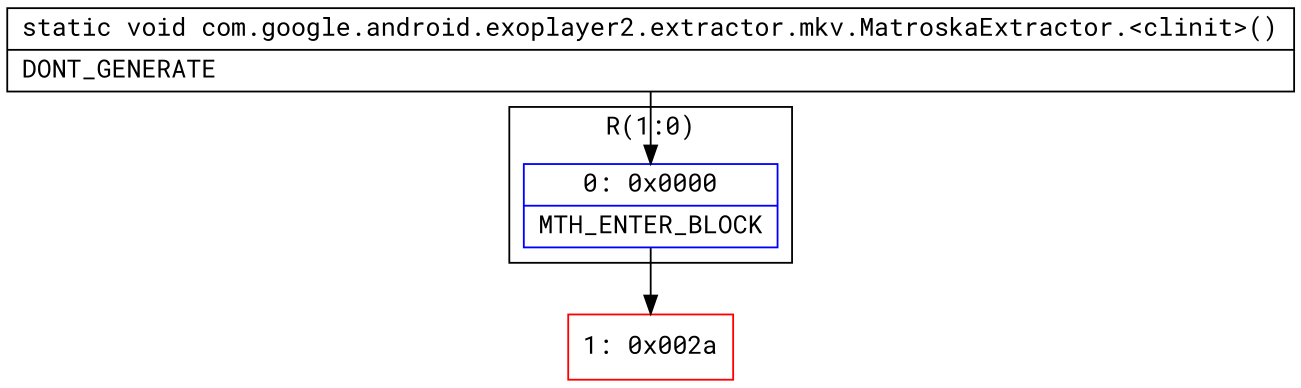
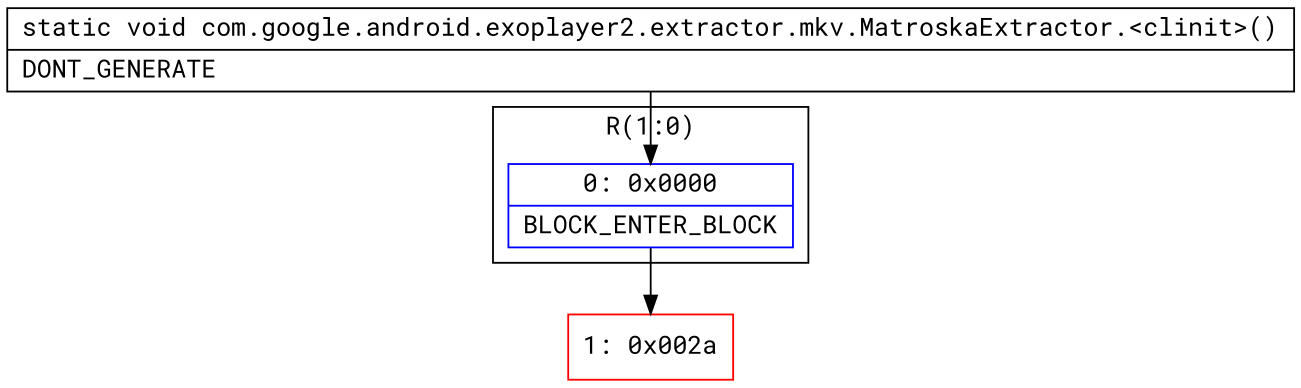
  digraph {
    fontname="Roboto Mono"
    node [shape=record fontname="Roboto Mono"]
    edge [fontname="Roboto Mono"]
-   n1 [color=blue label="{0\:\ 0x0000|MTH_ENTER_BLOCK\l}"]
+   n1 [color=blue label="{0\:\ 0x0000|BLOCK_ENTER_BLOCK\l}"]
    n2 [color=red label="{1\:\ 0x002a}"]
    n3 [label="{static void com.google.android.exoplayer2.extractor.mkv.MatroskaExtractor.\<clinit\>()  | DONT_GENERATE\l}"]
    subgraph cluster_1 {
      label="R(1:0)"
      n1
    }
    n1 -> n2
    n3 -> n1
  }
